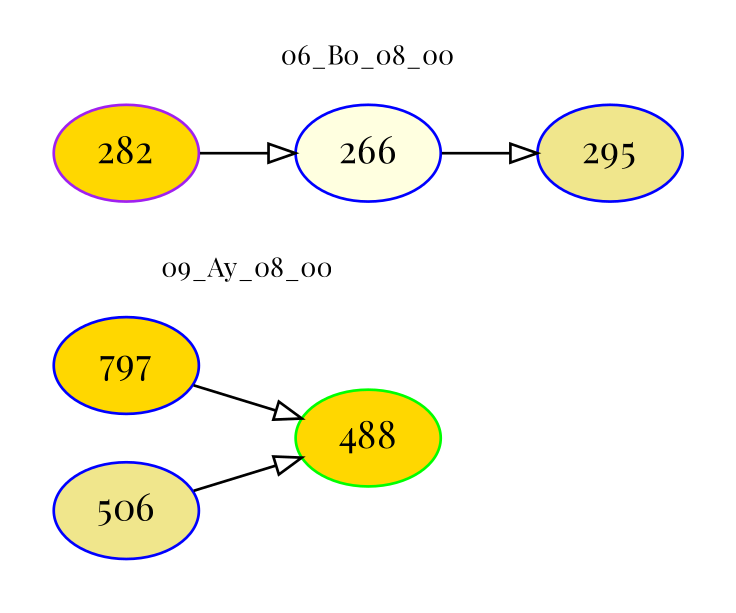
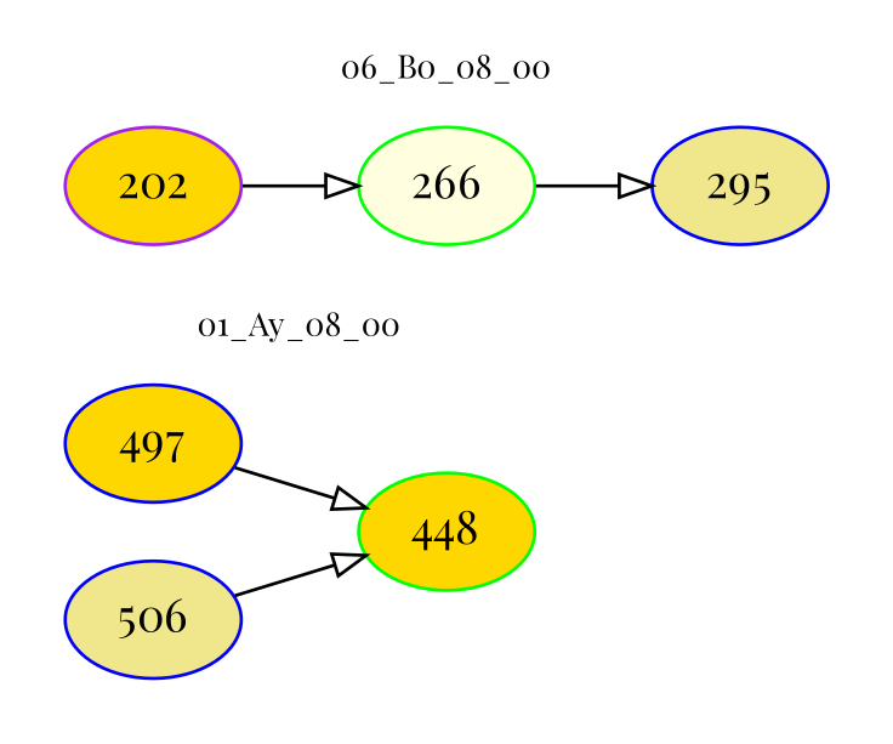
  digraph {
    fontname="Playfair Display"
    rankdir=LR
    node [color=blue fillcolor=gold fontname="Playfair Display" style=filled]
    edge [arrowhead=onormal color=black fontname="Playfair Display"]
-   n1 [label=797]
-   n2 [color=green label=488]
+   n1 [label=497]
+   n2 [color=green label=448]
    n3 [fillcolor=khaki label=506]
-   n4 [color=purple label=282]
-   n5 [fillcolor=lightyellow label=266]
+   n4 [color=purple label=202]
+   n5 [color=green fillcolor=lightyellow label=266]
    n6 [fillcolor=khaki label=295]
    subgraph cluster_1 {
      color=white
      fontsize=10
-     label="09_Ay_08_00"
+     label="01_Ay_08_00"
      n1
      n2
      n3
    }
    subgraph cluster_2 {
      color=white
      fontsize=10
      label="06_B0_08_00"
      n4
      n5
      n6
    }
    n1 -> n2
    n3 -> n2
    n4 -> n5
    n5 -> n6
  }
